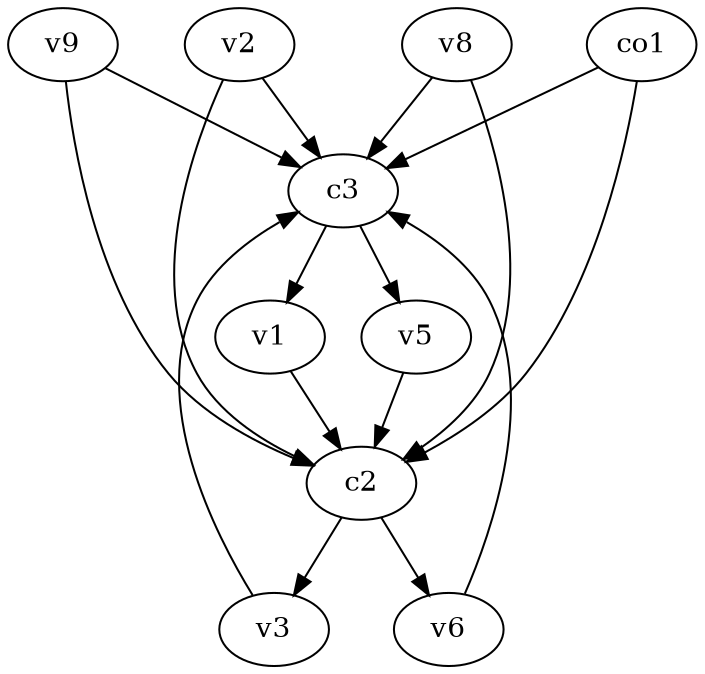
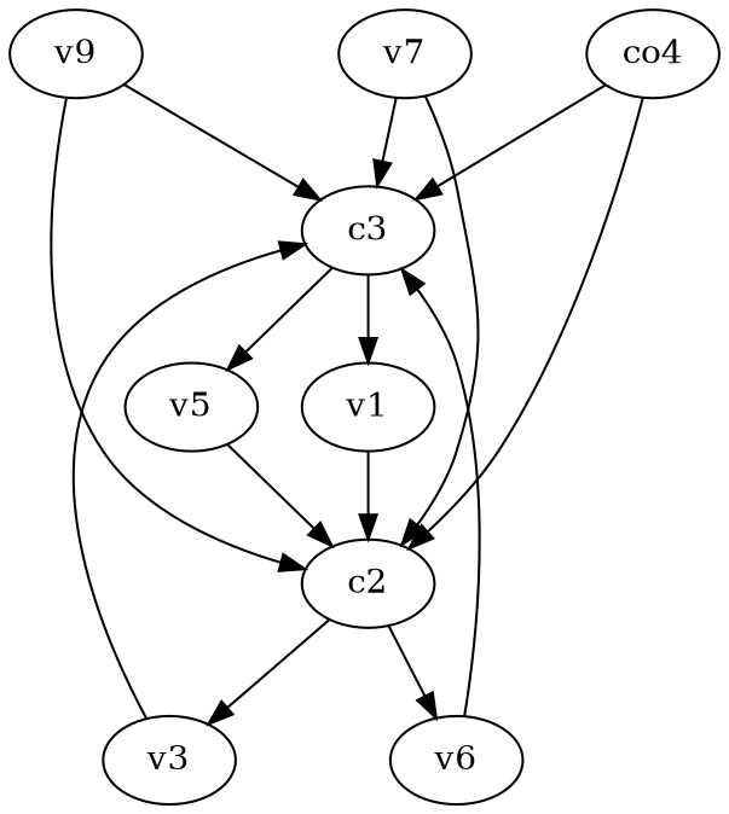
  strict digraph {
    edge [weight=1]
    n1 [label=c3]
    v1
    v5
    c2
    v3
    v6
    n7 [label=v9]
-   v7 [label=v2]
-   v8
-   co1
+   v7
+   co1 [label=co4]
    n1 -> v1
    n1 -> v5
    v1 -> c2
    v5 -> c2
    c2 -> v3
    c2 -> v6
    v3 -> n1
    v6 -> n1
    n7 -> n1
    n7 -> c2
    v7 -> n1
    v7 -> c2
-   v8 -> n1
-   v8 -> c2
    co1 -> n1
    co1 -> c2
  }
